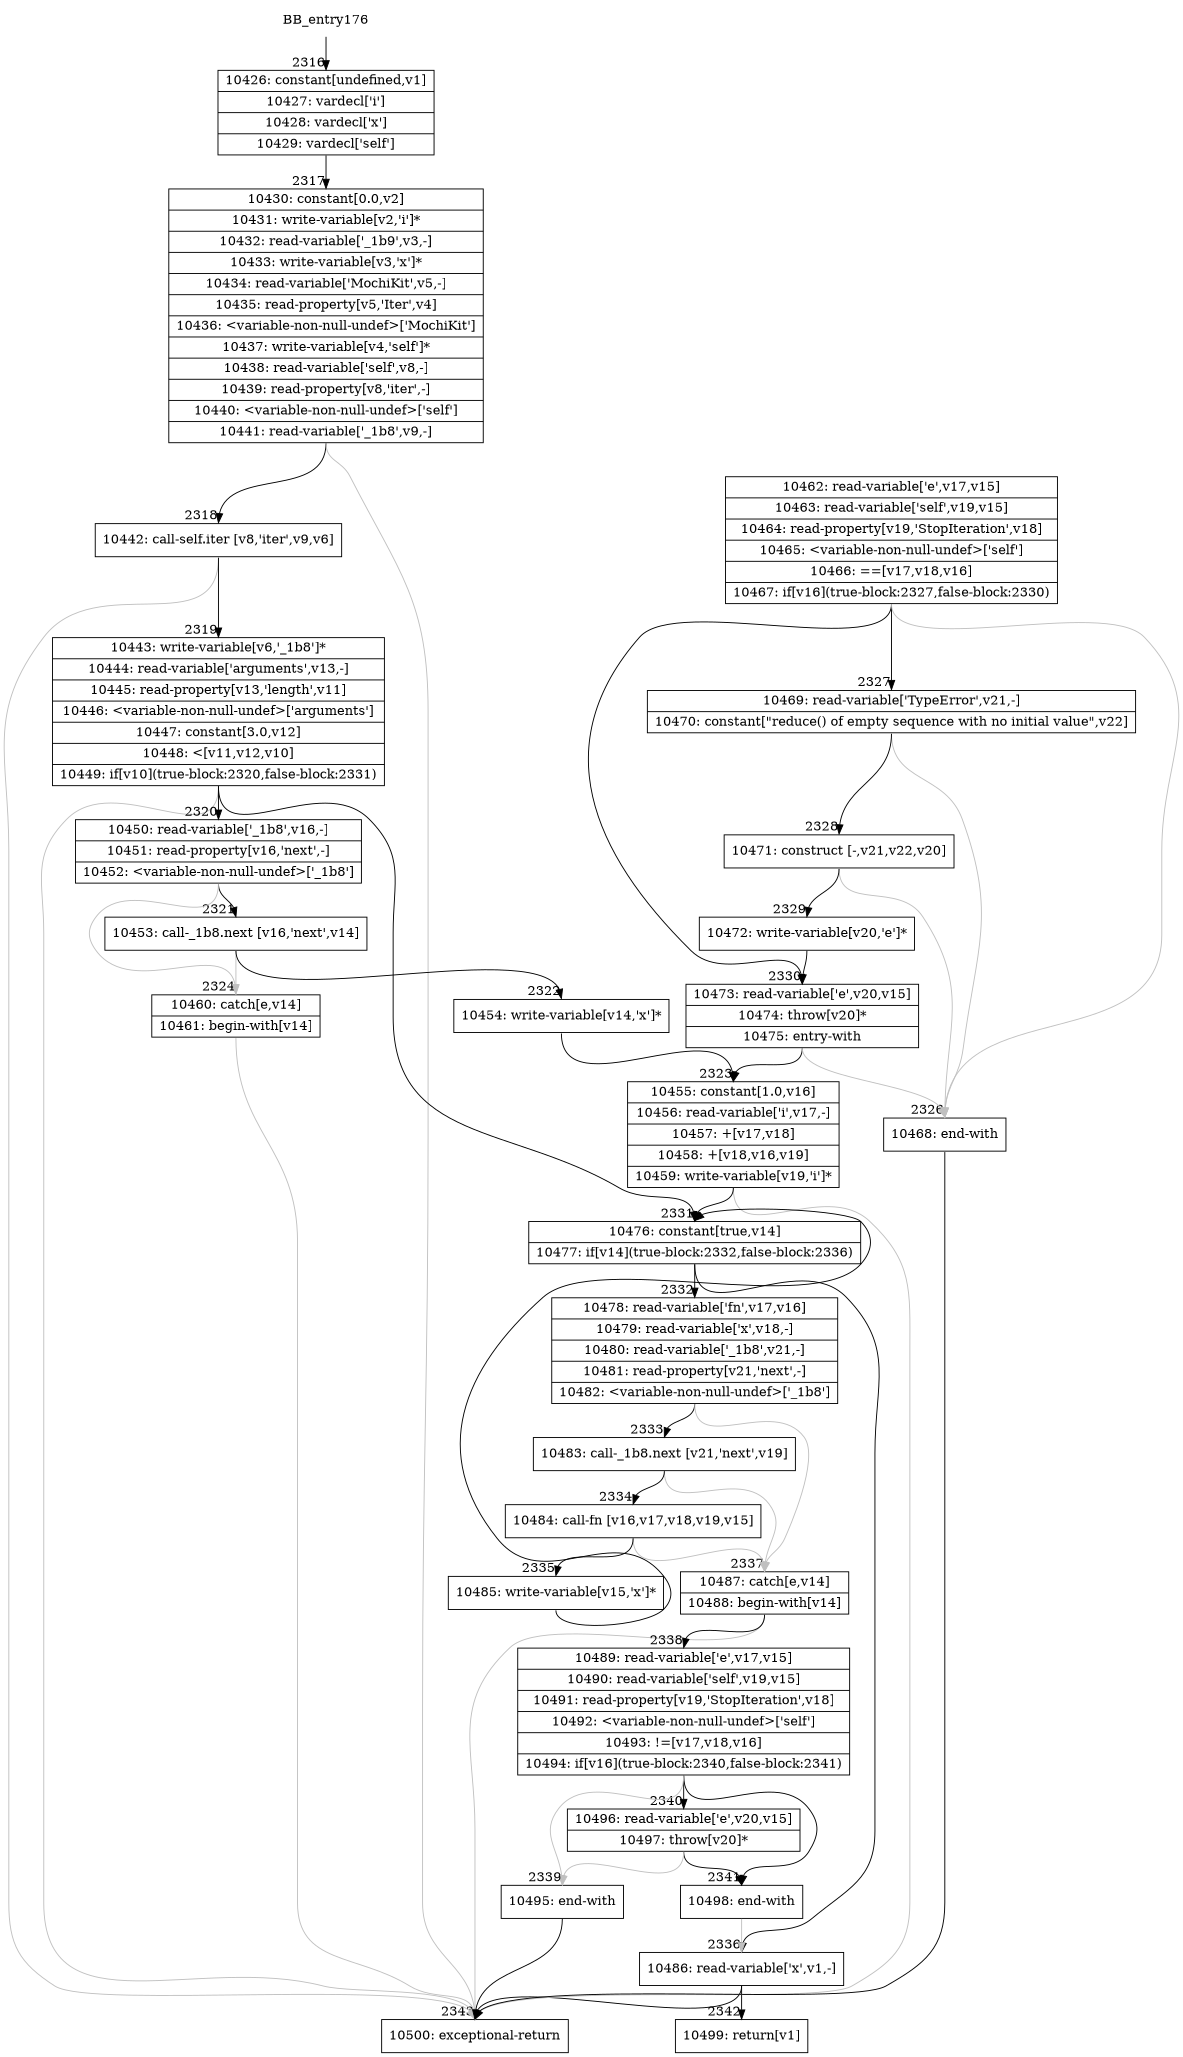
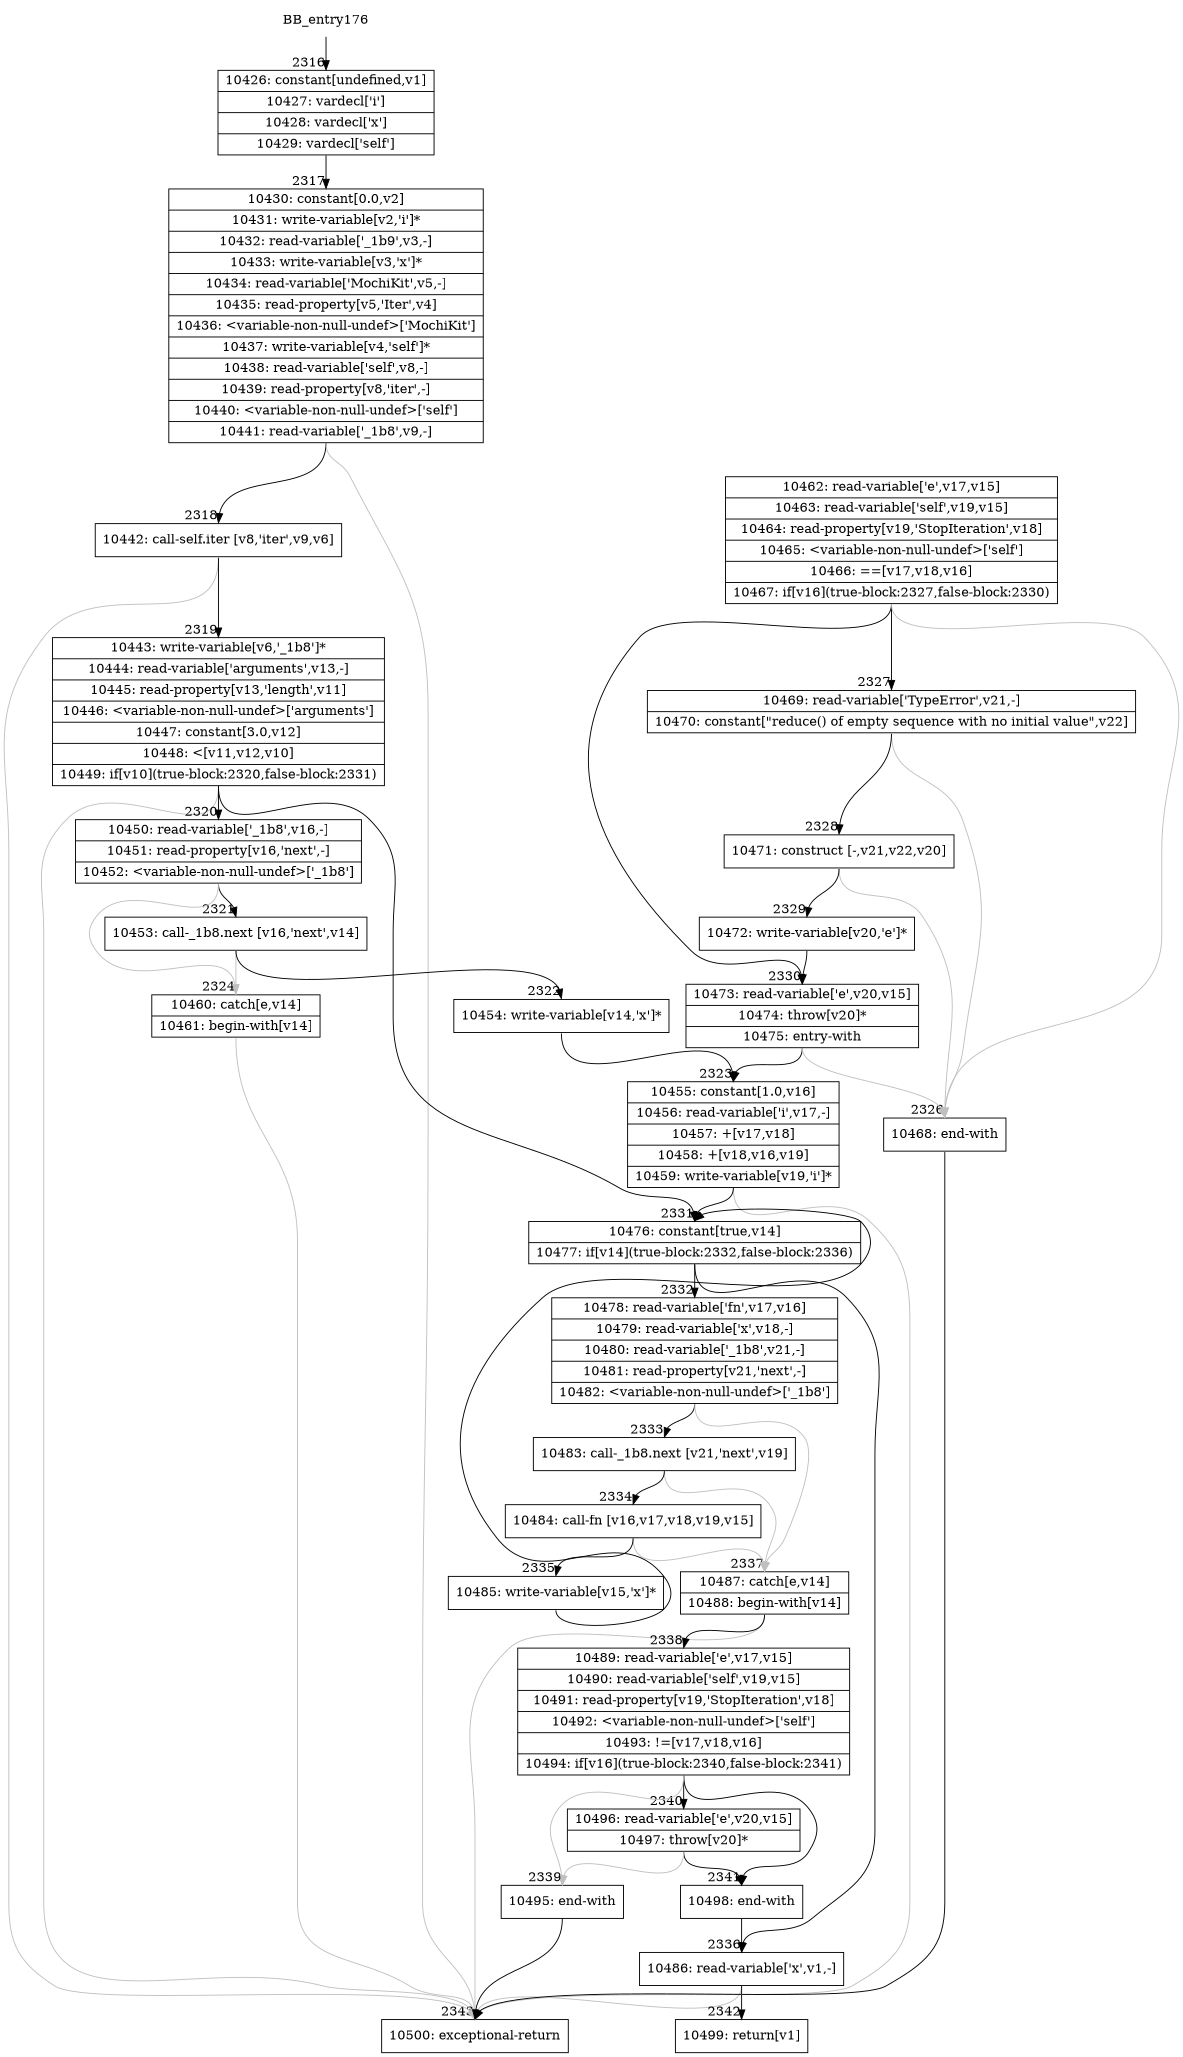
  digraph {
    rankdir=TD
    node [shape=record]
    edge [headport=n tailport=s]
    BB_entry176 [shape=none]
    n2 [label="{10426: constant[undefined,v1]|10427: vardecl['i']|10428: vardecl['x']|10429: vardecl['self']}"]
    n3 [label="{10430: constant[0.0,v2]|10431: write-variable[v2,'i']*|10432: read-variable['_1b9',v3,-]|10433: write-variable[v3,'x']*|10434: read-variable['MochiKit',v5,-]|10435: read-property[v5,'Iter',v4]|10436: \<variable-non-null-undef\>['MochiKit']|10437: write-variable[v4,'self']*|10438: read-variable['self',v8,-]|10439: read-property[v8,'iter',-]|10440: \<variable-non-null-undef\>['self']|10441: read-variable['_1b8',v9,-]}"]
    n4 [label="{10442: call-self.iter [v8,'iter',v9,v6]}"]
    n5 [label="{10500: exceptional-return}"]
    n6 [label="{10443: write-variable[v6,'_1b8']*|10444: read-variable['arguments',v13,-]|10445: read-property[v13,'length',v11]|10446: \<variable-non-null-undef\>['arguments']|10447: constant[3.0,v12]|10448: \<[v11,v12,v10]|10449: if[v10](true-block:2320,false-block:2331)}"]
    n7 [label="{10450: read-variable['_1b8',v16,-]|10451: read-property[v16,'next',-]|10452: \<variable-non-null-undef\>['_1b8']}"]
    n8 [label="{10476: constant[true,v14]|10477: if[v14](true-block:2332,false-block:2336)}"]
    n9 [label="{10453: call-_1b8.next [v16,'next',v14]}"]
    n10 [label="{10460: catch[e,v14]|10461: begin-with[v14]}"]
    n11 [label="{10478: read-variable['fn',v17,v16]|10479: read-variable['x',v18,-]|10480: read-variable['_1b8',v21,-]|10481: read-property[v21,'next',-]|10482: \<variable-non-null-undef\>['_1b8']}"]
    n12 [label="{10486: read-variable['x',v1,-]}"]
    n13 [label="{10454: write-variable[v14,'x']*}"]
    n14 [label="{10483: call-_1b8.next [v21,'next',v19]}"]
    n15 [label="{10487: catch[e,v14]|10488: begin-with[v14]}"]
    n16 [label="{10499: return[v1]}"]
    n17 [label="{10455: constant[1.0,v16]|10456: read-variable['i',v17,-]|10457: +[v17,v18]|10458: +[v18,v16,v19]|10459: write-variable[v19,'i']*}"]
    n18 [label="{10462: read-variable['e',v17,v15]|10463: read-variable['self',v19,v15]|10464: read-property[v19,'StopIteration',v18]|10465: \<variable-non-null-undef\>['self']|10466: ==[v17,v18,v16]|10467: if[v16](true-block:2327,false-block:2330)}"]
    n19 [label="{10469: read-variable['TypeError',v21,-]|10470: constant[\"reduce() of empty sequence with no initial value\",v22]}"]
    n20 [label="{10473: read-variable['e',v20,v15]|10474: throw[v20]*|10475: entry-with}"]
    n21 [label="{10468: end-with}"]
    n22 [label="{10471: construct [-,v21,v22,v20]}"]
    n23 [label="{10472: write-variable[v20,'e']*}"]
    n24 [label="{10484: call-fn [v16,v17,v18,v19,v15]}"]
    n25 [label="{10489: read-variable['e',v17,v15]|10490: read-variable['self',v19,v15]|10491: read-property[v19,'StopIteration',v18]|10492: \<variable-non-null-undef\>['self']|10493: !=[v17,v18,v16]|10494: if[v16](true-block:2340,false-block:2341)}"]
    n26 [label="{10485: write-variable[v15,'x']*}"]
    n27 [label="{10496: read-variable['e',v20,v15]|10497: throw[v20]*}"]
    n28 [label="{10498: end-with}"]
    n29 [label="{10495: end-with}"]
    BB_entry176 -> n2 [headlabel="    2316"]
    n2 -> n3 [headlabel="      2317"]
    n3 -> n4 [headlabel="      2318"]
    n3 -> n5 [color=gray headlabel="      2343"]
    n4 -> n5 [color=gray]
    n4 -> n6 [headlabel="      2319"]
    n6 -> n5 [color=gray]
    n6 -> n7 [headlabel="      2320"]
    n6 -> n8 [headlabel="      2331"]
    n7 -> n9 [headlabel="      2321"]
    n7 -> n10 [color=gray headlabel="      2324"]
    n8 -> n11 [headlabel="      2332"]
    n8 -> n12 [headlabel="      2336"]
    n9 -> n10 [color=gray]
    n9 -> n13 [headlabel="      2322"]
    n10 -> n5 [color=gray]
    n11 -> n14 [headlabel="      2333"]
    n11 -> n15 [color=gray headlabel="      2337"]
-   n12 -> n5 [color=black]
+   n12 -> n5 [color=gray]
    n12 -> n16 [headlabel="      2342"]
    n13 -> n17 [headlabel="      2323"]
    n14 -> n15 [color=gray]
    n14 -> n24 [headlabel="      2334"]
    n15 -> n5 [color=gray]
    n15 -> n25 [headlabel="      2338"]
    n17 -> n5 [color=gray]
    n17 -> n8
    n18 -> n19 [headlabel="      2327"]
    n18 -> n20 [headlabel="      2330"]
    n18 -> n21 [color=gray headlabel="      2326"]
    n19 -> n21 [color=gray]
    n19 -> n22 [headlabel="      2328"]
    n20 -> n17
    n20 -> n21 [color=gray]
    n21 -> n5
    n22 -> n21 [color=gray]
    n22 -> n23 [headlabel="      2329"]
    n23 -> n20
    n24 -> n15 [color=gray]
    n24 -> n26 [headlabel="      2335"]
    n25 -> n27 [headlabel="      2340"]
    n25 -> n28 [headlabel="      2341"]
    n25 -> n29 [color=gray headlabel="      2339"]
    n26 -> n8
    n27 -> n28
    n27 -> n29 [color=gray]
-   n28 -> n12 [color=gray]
+   n28 -> n12
    n29 -> n5
  }
